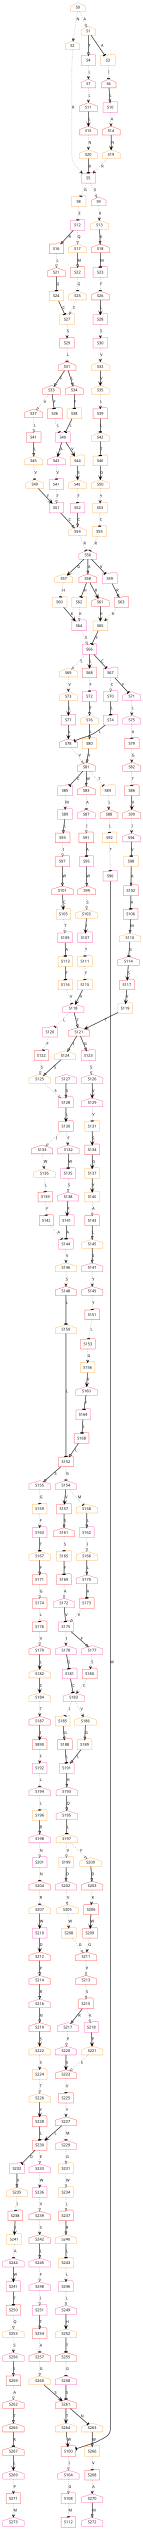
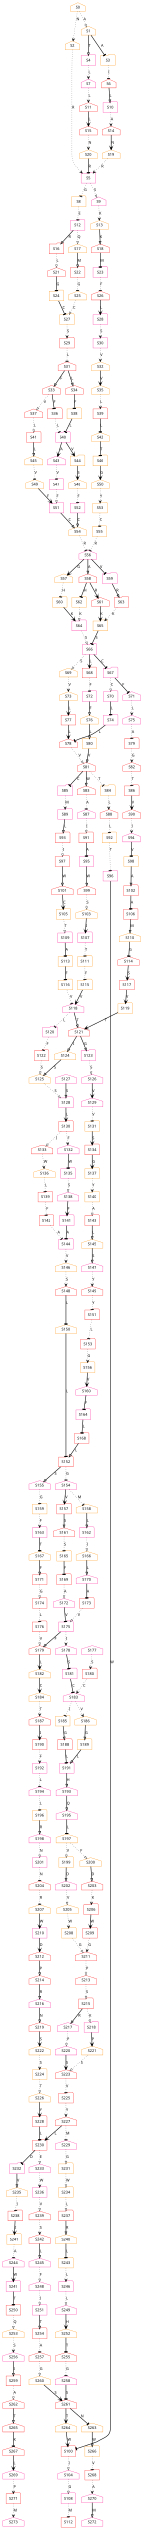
  strict digraph {
    fontname="Noto Sans"
    node [color=red fontname="Noto Sans" shape=house]
    edge [arrowhead=onormal fontname="Noto Sans" style=bold]
    S0 [color=darkorange]
    S1 [color=darkorange]
    S2 [color=darkorange]
    S3 [color=darkorange shape=folder]
    S4 [color=deeppink shape=folder]
    S5 [color=deeppink shape=folder]
    S6
    S7 [color=deeppink]
    S8 [color=darkorange shape=folder]
    S9 [color=deeppink]
    S10 [color=deeppink shape=folder]
    S11
    S12 [color=deeppink shape=folder]
    S13 [color=darkorange]
    S14
    S15
    S16 [shape=folder]
    S17 [color=darkorange]
    S18
    S19 [color=darkorange]
    S20 [color=darkorange]
    S21
    S22 [shape=folder]
    S23 [color=deeppink shape=folder]
    S24 [color=darkorange shape=folder]
    S25 [color=darkorange]
    S26
    S27 [color=darkorange shape=folder]
    S28 [color=deeppink shape=folder]
    S29 [shape=folder]
    S30 [color=deeppink shape=folder]
    S31
    S32 [color=darkorange]
    S33
    S34
    S35 [color=darkorange]
    S36 [shape=folder]
    S37
    S38 [color=darkorange shape=folder]
    S39 [shape=folder]
    S40 [color=deeppink shape=folder]
    S41 [shape=folder]
    S42 [color=darkorange]
    S43 [color=deeppink]
    S44 [color=darkorange shape=folder]
    S45 [color=darkorange]
    S46 [color=darkorange shape=folder]
    S47 [color=deeppink shape=folder]
    S48 [color=darkorange]
    S49 [color=darkorange]
    S50 [color=darkorange]
    S51 [color=deeppink shape=folder]
    S52 [color=deeppink shape=folder]
    S53 [color=darkorange shape=folder]
    S54 [color=darkorange]
    S55 [color=darkorange shape=folder]
    S56 [color=deeppink]
    S57 [color=darkorange]
    S58
    S59 [color=deeppink shape=folder]
    S60 [color=darkorange shape=folder]
    S61
    S62 [color=darkorange shape=folder]
    S63 [shape=folder]
    S64 [color=deeppink shape=folder]
    S65 [color=darkorange shape=folder]
    S66 [color=deeppink shape=folder]
    S67 [color=deeppink shape=folder]
    S68 [shape=folder]
    S69 [color=darkorange]
    S70 [color=deeppink shape=folder]
    S71 [color=deeppink]
    S72 [color=deeppink shape=folder]
    S73 [color=darkorange]
    S74 [color=deeppink shape=folder]
    S75 [color=deeppink]
    S76 [color=darkorange]
    S77 [shape=folder]
    S78
    S79 [shape=folder]
    S80 [color=darkorange shape=folder]
    S81
    S82
    S83
    S84 [color=darkorange shape=folder]
    S85 [color=deeppink shape=folder]
    S86 [shape=folder]
    S87 [color=deeppink]
    S88
    S89 [color=deeppink shape=folder]
    S90
    S91 [shape=folder]
    S92 [color=darkorange shape=folder]
    S93 [shape=folder]
    S94 [color=deeppink]
    S95 [color=deeppink shape=folder]
    S96 [color=deeppink shape=folder]
    S97 [shape=folder]
    S98 [color=darkorange shape=folder]
    S99
    S100 [shape=folder]
    S101
    S102 [shape=folder]
    S103 [color=darkorange]
    S104 [color=deeppink]
    S105 [color=darkorange shape=folder]
    S106 [shape=folder]
    S107 [color=deeppink shape=folder]
    S108 [color=deeppink shape=folder]
    S109 [color=deeppink shape=folder]
    S110 [color=darkorange]
    S111 [color=darkorange shape=folder]
    S112 [shape=folder]
    S113 [color=darkorange shape=folder]
    S114
    S115 [color=darkorange shape=folder]
    S116 [color=darkorange shape=folder]
    S117 [shape=folder]
    S118 [color=deeppink]
    S119 [color=darkorange shape=folder]
    S120 [color=deeppink shape=folder]
    S121
    S122 [shape=folder]
    S123 [color=deeppink shape=folder]
    S124 [color=darkorange]
    S125 [color=darkorange]
    S126 [color=deeppink]
    S128 [color=deeppink shape=folder]
    S129 [color=deeppink]
    S127 [color=deeppink]
    S130 [shape=folder]
    S131 [color=darkorange shape=folder]
    S132 [color=deeppink]
    S133
    S134 [shape=folder]
    S135 [color=deeppink shape=folder]
    S136 [color=darkorange]
    S137 [color=darkorange shape=folder]
    S138 [color=deeppink]
    S139 [shape=folder]
    S140 [color=darkorange shape=folder]
    S141 [color=deeppink shape=folder]
    S142 [shape=folder]
    S143 [shape=folder]
    S144 [color=deeppink shape=folder]
    S145 [color=darkorange]
    S146 [color=darkorange]
    S147 [color=deeppink]
    S148
    S149
    S150 [color=darkorange]
    S151 [shape=folder]
    S152 [shape=folder]
    S153 [shape=folder]
    S154 [color=deeppink]
    S155 [color=deeppink]
    S156 [color=darkorange shape=folder]
    S157 [shape=folder]
    S158 [color=darkorange]
    S159 [color=darkorange shape=folder]
    S160 [color=deeppink]
    S161
    S162 [color=deeppink shape=folder]
    S163 [color=deeppink shape=folder]
    S164 [color=deeppink shape=folder]
    S165 [color=darkorange shape=folder]
    S166 [color=darkorange]
    S167 [color=darkorange]
    S168 [shape=folder]
    S169 [shape=folder]
    S170 [color=deeppink]
    S171 [shape=folder]
    S172 [color=deeppink]
    S173 [shape=folder]
    S174 [shape=folder]
    S175 [color=deeppink shape=folder]
    S176 [shape=folder]
    S177 [color=deeppink]
    S178 [color=deeppink]
    S179
    S180 [shape=folder]
    S181 [color=deeppink shape=folder]
    S182 [color=darkorange]
    S183 [color=deeppink]
    S184 [color=darkorange]
    S185 [color=darkorange shape=folder]
    S186 [color=darkorange]
    S187
    S188 [shape=folder]
    S189 [color=darkorange shape=folder]
-   S190 [shape=folder label=S890]
+   S190 [shape=folder]
    S191 [color=deeppink shape=folder]
    S192 [color=deeppink shape=folder]
    S193 [color=deeppink]
    S194 [color=deeppink]
    S195 [color=deeppink]
    S196 [color=darkorange shape=folder]
    S197 [color=darkorange]
    S198 [color=deeppink]
    S199 [color=darkorange shape=folder]
    S200 [color=darkorange]
    S201 [color=deeppink shape=folder]
    S202 [color=deeppink]
    S203
    S204
    S205 [color=darkorange]
    S206 [shape=folder]
    S207 [color=darkorange]
    S208 [color=darkorange shape=folder]
    S209 [shape=folder]
    S210 [color=deeppink shape=folder]
    S211
    S212
    S213
    S214
    S215 [shape=folder]
    S216 [color=deeppink]
    S217 [color=deeppink]
    S218 [color=deeppink shape=folder]
    S219
    S220 [color=deeppink]
    S221 [color=darkorange]
    S222 [color=darkorange]
    S223
    S224 [color=darkorange shape=folder]
    S225 [shape=folder]
    S226 [color=darkorange]
    S227
    S228 [shape=folder]
    S229 [color=deeppink]
    S230 [shape=folder]
    S231 [color=darkorange shape=folder]
    S232 [color=deeppink shape=folder]
    S233 [color=deeppink]
    S234 [color=darkorange shape=folder]
    S235 [color=darkorange]
    S236 [color=deeppink shape=folder]
    S237 [shape=folder]
    S238 [shape=folder]
    S239
    S240 [color=darkorange]
    S241 [color=darkorange shape=folder]
    S242
    S243 [color=darkorange shape=folder]
    S244 [color=deeppink]
    S245 [color=deeppink]
    S246 [color=deeppink shape=folder]
    S247 [color=deeppink shape=folder]
    S248 [color=deeppink]
    S249 [color=deeppink]
    S250 [shape=folder]
    S251 [color=deeppink shape=folder]
    S252 [color=darkorange]
    S253 [color=darkorange]
    S254 [shape=folder]
    S255
    S256 [color=deeppink]
    S257
    S258 [color=deeppink]
    S259 [shape=folder]
    S260 [color=darkorange]
    S261
    S262
    S263 [color=darkorange]
    S264 [color=darkorange]
    S265
    S266 [color=darkorange shape=folder]
    S267
    S268 [shape=folder]
    S269 [color=deeppink]
    S270 [color=deeppink]
    S271 [shape=folder]
    S272 [color=deeppink]
    S273 [color=deeppink]
    S0 -> S1 [label=A style=dotted]
    S0 -> S2 [arrowhead=vee label=N style=dotted]
    S1 -> S3 [arrowhead=tee label=A]
    S1 -> S4 [label=T]
    S2 -> S5 [arrowhead=vee label=R style=dotted]
    S3 -> S6 [arrowhead=tee label=I style=dotted]
    S4 -> S7 [arrowhead=vee label=L style=dotted]
    S5 -> S8 [arrowhead=tee label=G style=dotted]
    S5 -> S9 [label=S style=dotted]
    S6 -> S10 [label=L]
    S7 -> S11 [arrowhead=vee label=L style=dotted]
    S8 -> S12 [arrowhead=tee label=E style=dotted]
    S9 -> S13 [arrowhead=vee label=K style=dotted]
    S10 -> S14 [arrowhead=vee label=A style=dotted]
    S11 -> S15 [arrowhead=vee label=L]
    S12 -> S16 [label=R]
    S12 -> S17 [label=Q style=dotted]
    S13 -> S18 [label=K]
    S14 -> S19 [arrowhead=vee label=N]
    S15 -> S20 [arrowhead=vee label=N style=dotted]
    S16 -> S21 [label=L style=dotted]
    S17 -> S22 [label=M]
    S18 -> S23 [arrowhead=tee label=M]
    S19 -> S5 [arrowhead=vee label=R style=dotted]
    S20 -> S5 [arrowhead=tee label=R]
    S21 -> S24 [arrowhead=tee label=G]
    S22 -> S25 [arrowhead=tee label=G style=dotted]
    S23 -> S26 [arrowhead=tee label=F style=dotted]
    S24 -> S27 [arrowhead=tee label=C]
    S25 -> S27 [label=C style=dotted]
    S26 -> S28 [arrowhead=vee label=L]
    S27 -> S29 [arrowhead=vee label=S style=dotted]
    S28 -> S30 [arrowhead=vee label=S style=dotted]
    S29 -> S31 [arrowhead=tee label=L style=dotted]
    S30 -> S32 [arrowhead=vee label=V style=dotted]
    S31 -> S33 [label=F]
    S31 -> S34 [label=L]
    S32 -> S35 [arrowhead=vee label=V]
    S33 -> S36 [arrowhead=tee label=F]
    S33 -> S37 [label=V style=dotted]
    S34 -> S38 [arrowhead=tee label=F]
    S35 -> S39 [arrowhead=vee label=L style=dotted]
    S36 -> S40 [arrowhead=tee label=L style=dotted]
    S37 -> S41 [label=L style=dotted]
    S38 -> S40 [arrowhead=tee label=L]
    S39 -> S42 [arrowhead=tee label=L]
    S40 -> S43 [arrowhead=vee label=A]
    S40 -> S44 [arrowhead=vee label=V]
    S41 -> S45 [label=L]
    S42 -> S46 [arrowhead=tee label=T]
    S43 -> S47 [arrowhead=tee label=V style=dotted]
    S44 -> S48 [arrowhead=vee label=S]
    S45 -> S49 [arrowhead=tee label=V style=dotted]
    S46 -> S50 [arrowhead=vee label=G]
    S47 -> S51 [label=F style=dotted]
    S48 -> S52 [arrowhead=tee label=F style=dotted]
    S49 -> S51 [arrowhead=vee label=F]
    S50 -> S53 [arrowhead=vee label=Y style=dotted]
    S51 -> S54 [label=C]
    S52 -> S54 [label=C]
    S53 -> S55 [arrowhead=tee label=C style=dotted]
    S54 -> S56 [arrowhead=tee label=R style=dotted]
    S55 -> S56 [arrowhead=tee label=R style=dotted]
    S56 -> S57 [arrowhead=vee label=G]
    S56 -> S58 [label=A]
    S56 -> S59 [arrowhead=tee label=V]
    S57 -> S60 [arrowhead=tee label=H style=dotted]
    S58 -> S61 [arrowhead=vee label=R]
    S58 -> S62 [arrowhead=tee label=H]
    S59 -> S63 [label=R]
    S60 -> S64 [arrowhead=vee label=K]
    S61 -> S65 [arrowhead=vee label=K]
    S62 -> S64 [label=K style=dotted]
    S63 -> S65 [arrowhead=vee label=K style=dotted]
    S64 -> S66 [label=S style=dotted]
    S65 -> S66 [arrowhead=tee label=S]
    S66 -> S67 [arrowhead=tee label=C]
    S66 -> S68 [arrowhead=vee label=L]
    S66 -> S69 [label=S style=dotted]
    S67 -> S70 [label=C style=dotted]
    S67 -> S71 [arrowhead=tee label=F]
    S68 -> S72 [arrowhead=tee label=F style=dotted]
    S69 -> S73 [arrowhead=vee label=V style=dotted]
    S70 -> S74 [arrowhead=tee label=L]
    S71 -> S75 [arrowhead=vee label=L style=dotted]
    S72 -> S76 [label=F]
    S73 -> S77 [arrowhead=vee label=L]
    S74 -> S78 [arrowhead=tee label=L]
    S75 -> S79 [arrowhead=tee label=A style=dotted]
    S76 -> S80 [label=L]
    S77 -> S78 [arrowhead=vee label=L]
    S78 -> S81 [label=V style=dotted]
    S79 -> S82 [arrowhead=vee label=G style=dotted]
    S80 -> S81 [label=V]
    S81 -> S83 [label=W]
    S81 -> S84 [arrowhead=tee label=T style=dotted]
    S81 -> S85 [arrowhead=tee label=C]
    S82 -> S86 [arrowhead=tee label=T style=dotted]
    S83 -> S87 [arrowhead=tee label=A style=dotted]
    S84 -> S88 [arrowhead=vee label=L style=dotted]
    S85 -> S89 [arrowhead=vee label=M style=dotted]
    S86 -> S90 [arrowhead=vee label=V]
    S87 -> S91 [label=I style=dotted]
    S88 -> S92 [arrowhead=tee label=L style=dotted]
    S89 -> S93 [label=L]
    S90 -> S94 [arrowhead=vee label=I style=dotted]
    S91 -> S95 [arrowhead=tee label=A]
    S92 -> S96 [arrowhead=tee label=T style=dotted]
    S93 -> S97 [label=I style=dotted]
    S94 -> S98 [arrowhead=tee label=V]
    S95 -> S99 [label=W]
    S96 -> S100 [arrowhead=tee label=W]
    S97 -> S101 [label=W]
    S98 -> S102 [label=A]
    S99 -> S103 [label=S style=dotted]
    S100 -> S104 [label=I style=dotted]
    S101 -> S105 [arrowhead=vee label=C]
    S102 -> S106 [arrowhead=tee label=A]
    S103 -> S107 [arrowhead=vee label=I]
    S104 -> S108 [label=G style=dotted]
    S105 -> S109 [label=T style=dotted]
    S106 -> S110 [label=M]
    S107 -> S111 [arrowhead=tee label=T style=dotted]
    S108 -> S112 [arrowhead=tee label=M style=dotted]
    S109 -> S113 [arrowhead=tee label=A]
    S110 -> S114 [arrowhead=tee label=G]
    S111 -> S115 [arrowhead=tee label=F style=dotted]
    S113 -> S116 [arrowhead=tee label=F]
    S114 -> S117 [arrowhead=vee label=S]
    S115 -> S118 [arrowhead=vee label=V]
    S116 -> S118 [arrowhead=tee label=V style=dotted]
    S117 -> S119 [arrowhead=vee label=V]
    S118 -> S120 [arrowhead=tee label=L style=dotted]
    S118 -> S121 [label=T]
    S119 -> S121 [arrowhead=vee label=T]
    S120 -> S122 [arrowhead=tee label=F style=dotted]
    S121 -> S123 [label=G]
    S121 -> S124 [label=I]
    S122 -> S125 [label=S style=dotted]
    S123 -> S126 [label=S style=dotted]
    S124 -> S125 [label=S]
    S125 -> S128 [label=S style=dotted]
    S126 -> S129 [arrowhead=vee label=V]
    S128 -> S130 [arrowhead=vee label=L]
    S129 -> S131 [arrowhead=tee label=V style=dotted]
    S127 -> S128 [label=S]
    S130 -> S132 [arrowhead=vee label=F style=dotted]
    S130 -> S133 [label=I style=dotted]
    S131 -> S134 [arrowhead=vee label=S]
    S132 -> S135 [arrowhead=tee label=W]
    S133 -> S136 [arrowhead=vee label=W style=dotted]
    S134 -> S137 [arrowhead=vee label=G]
    S135 -> S138 [label=S style=dotted]
    S136 -> S139 [arrowhead=tee label=L style=dotted]
-   S137 -> S140 [arrowhead=vee label=Y]
+   S137 -> S140 [arrowhead=vee label=Y style=dotted]
    S138 -> S141 [arrowhead=vee label=F]
    S139 -> S142 [arrowhead=tee label=F style=dotted]
    S140 -> S143 [label=A style=dotted]
    S141 -> S144 [arrowhead=tee label=A]
    S142 -> S144 [arrowhead=tee label=A style=dotted]
    S143 -> S145 [label=L]
    S144 -> S146 [arrowhead=vee label=V style=dotted]
    S145 -> S147 [label=S]
    S146 -> S148 [arrowhead=vee label=S style=dotted]
    S147 -> S149 [arrowhead=vee label=Y style=dotted]
    S148 -> S150 [arrowhead=tee label=L]
    S149 -> S151 [arrowhead=tee label=Y style=dotted]
    S150 -> S152 [arrowhead=tee label=L]
    S151 -> S153 [arrowhead=tee label=L style=dotted]
    S152 -> S154 [arrowhead=tee label=G style=dotted]
    S152 -> S155 [label=S]
    S153 -> S156 [arrowhead=vee label=G style=dotted]
    S154 -> S157 [arrowhead=vee label=V]
    S154 -> S158 [arrowhead=tee label=M style=dotted]
    S155 -> S159 [arrowhead=tee label=G style=dotted]
    S156 -> S160 [arrowhead=vee label=V]
    S157 -> S161 [label=S]
    S158 -> S162 [label=L]
    S159 -> S163 [arrowhead=vee label=F style=dotted]
    S160 -> S164 [arrowhead=tee label=F]
    S161 -> S165 [arrowhead=tee label=S style=dotted]
    S162 -> S166 [label=I style=dotted]
    S163 -> S167 [arrowhead=tee label=T]
    S164 -> S168 [arrowhead=tee label=L]
    S165 -> S169 [arrowhead=tee label=F]
    S166 -> S170 [label=L]
    S167 -> S171 [label=F]
    S168 -> S152 [label=L]
    S169 -> S172 [label=A style=dotted]
    S170 -> S173 [arrowhead=tee label=A]
    S171 -> S174 [label=G style=dotted]
    S172 -> S175 [arrowhead=tee label=V]
    S173 -> S175 [label=V style=dotted]
    S174 -> S176 [arrowhead=tee label=L style=dotted]
-   S175 -> S177 [label=F]
+   S175 -> S179 [label=F]
    S175 -> S178 [arrowhead=vee label=I style=dotted]
    S176 -> S179 [label=V style=dotted]
    S177 -> S180 [arrowhead=vee label=S style=dotted]
    S178 -> S181 [arrowhead=tee label=S]
    S179 -> S182 [arrowhead=vee label=L]
    S180 -> S183 [arrowhead=vee label=C style=dotted]
    S181 -> S183 [arrowhead=tee label=C]
    S182 -> S184 [arrowhead=vee label=C]
    S183 -> S185 [arrowhead=tee label=I style=dotted]
    S183 -> S186 [arrowhead=vee label=V style=dotted]
    S184 -> S187 [arrowhead=vee label=T style=dotted]
    S185 -> S188 [label=G]
    S186 -> S189 [label=G]
    S187 -> S190 [arrowhead=vee label=I]
    S188 -> S191 [arrowhead=tee label=L]
    S189 -> S191 [label=L]
    S190 -> S192 [arrowhead=vee label=F style=dotted]
    S191 -> S193 [label=H]
    S192 -> S194 [arrowhead=tee label=L style=dotted]
    S193 -> S195 [label=Q]
    S194 -> S196 [arrowhead=tee label=L style=dotted]
    S195 -> S197 [arrowhead=tee label=L]
    S196 -> S198 [label=R]
    S197 -> S199 [label=V style=dotted]
    S197 -> S200 [label=F style=dotted]
    S198 -> S201 [label=N style=dotted]
    S199 -> S202 [label=D]
    S200 -> S203 [label=D]
    S201 -> S204 [arrowhead=tee label=N style=dotted]
    S202 -> S205 [label=V style=dotted]
    S203 -> S206 [arrowhead=vee label=K style=dotted]
    S204 -> S207 [arrowhead=tee label=R style=dotted]
    S205 -> S208 [arrowhead=vee label=W style=dotted]
    S206 -> S209 [arrowhead=vee label=W]
    S207 -> S210 [arrowhead=vee label=W]
    S208 -> S211 [label=G style=dotted]
    S209 -> S211 [arrowhead=vee label=G style=dotted]
    S210 -> S212 [arrowhead=vee label=D]
    S211 -> S213 [label=P style=dotted]
    S212 -> S214 [label=P]
    S213 -> S215 [label=S style=dotted]
    S214 -> S216 [label=R]
    S215 -> S217 [label=R]
    S215 -> S218 [label=K style=dotted]
    S216 -> S219 [label=N]
    S217 -> S220 [label=P style=dotted]
    S218 -> S221 [arrowhead=vee label=P]
    S219 -> S222 [arrowhead=vee label=S]
    S220 -> S223 [arrowhead=vee label=S]
    S221 -> S223 [label=S style=dotted]
    S222 -> S224 [arrowhead=vee label=S style=dotted]
    S223 -> S225 [arrowhead=tee label=V style=dotted]
    S224 -> S226 [label=T style=dotted]
    S225 -> S227 [arrowhead=vee label=Y style=dotted]
    S226 -> S228 [arrowhead=vee label=Y]
    S227 -> S229 [arrowhead=tee label=M style=dotted]
    S227 -> S230 [arrowhead=vee label=L]
    S228 -> S230 [arrowhead=tee label=L]
    S229 -> S231 [label=G style=dotted]
    S230 -> S232 [arrowhead=tee label=D]
    S230 -> S233 [label=E style=dotted]
    S231 -> S234 [label=W style=dotted]
    S232 -> S235 [label=V]
    S233 -> S236 [arrowhead=vee label=W style=dotted]
    S234 -> S237 [label=L style=dotted]
    S235 -> S238 [arrowhead=tee label=I style=dotted]
    S236 -> S239 [label=V style=dotted]
    S237 -> S240 [label=R]
    S238 -> S241 [arrowhead=vee label=I]
    S239 -> S242 [arrowhead=vee label=S style=dotted]
    S240 -> S243 [arrowhead=tee label=L]
    S241 -> S244 [arrowhead=tee label=A style=dotted]
    S242 -> S245 [label=L]
    S243 -> S246 [arrowhead=vee label=L style=dotted]
    S244 -> S247 [arrowhead=vee label=W]
    S245 -> S248 [label=F style=dotted]
    S246 -> S249 [label=L style=dotted]
    S247 -> S250 [arrowhead=tee label=T]
    S248 -> S251 [label=I style=dotted]
    S249 -> S252 [arrowhead=vee label=H]
    S250 -> S253 [label=Q style=dotted]
    S251 -> S254 [label=T]
    S252 -> S255 [arrowhead=tee label=T]
    S253 -> S256 [arrowhead=vee label=S style=dotted]
    S254 -> S257 [arrowhead=tee label=A style=dotted]
    S255 -> S258 [arrowhead=tee label=G style=dotted]
    S256 -> S259 [label=I]
    S257 -> S260 [label=G style=dotted]
    S258 -> S261 [arrowhead=tee label=S]
    S259 -> S262 [label=A style=dotted]
    S260 -> S261 [arrowhead=vee label=S]
    S261 -> S263 [arrowhead=tee label=N]
    S261 -> S264 [arrowhead=vee label=T]
    S262 -> S265 [label=T]
    S263 -> S266 [label=W]
    S264 -> S100 [arrowhead=vee label=W]
    S265 -> S267 [arrowhead=tee label=K]
    S266 -> S268 [arrowhead=tee label=V style=dotted]
    S267 -> S269 [arrowhead=vee label=L]
    S268 -> S270 [arrowhead=vee label=A style=dotted]
    S269 -> S271 [arrowhead=vee label=P style=dotted]
    S270 -> S272 [label=M]
    S271 -> S273 [arrowhead=vee label=M style=dotted]
  }
